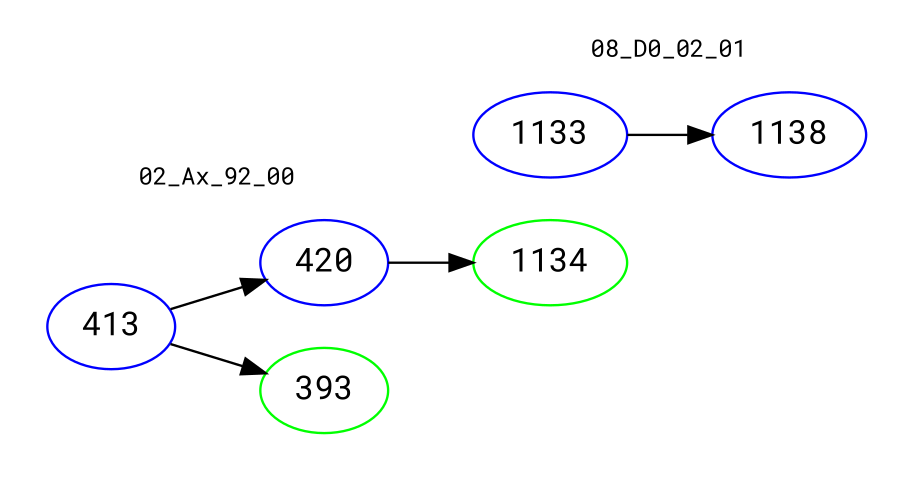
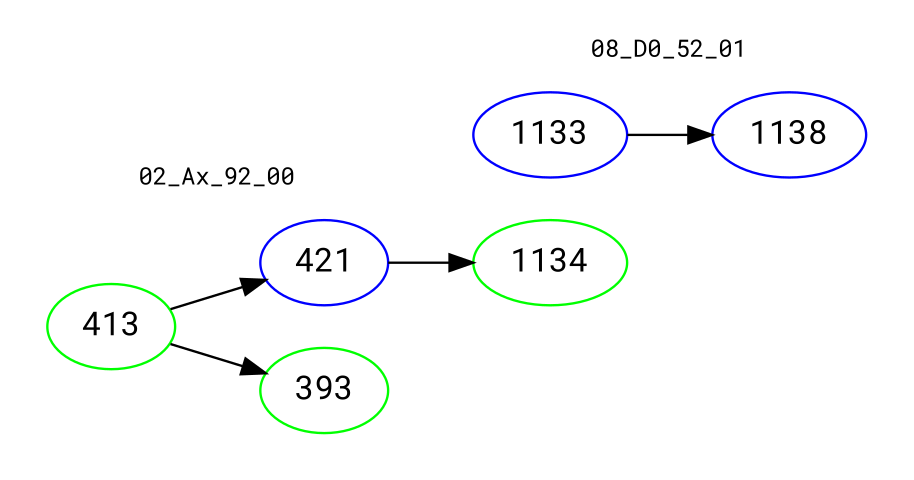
  digraph {
    fontname="Roboto Mono"
    rankdir=LR
    node [color=blue fontname="Roboto Mono"]
    edge [color=black fontname="Roboto Mono"]
-   n1 [label=413]
+   n1 [color=green label=413]
    n2 [color=green label=393]
-   n3 [label=420]
+   n3 [label=421]
    n4 [label=1133]
    n5 [label=1138]
    n6 [color=green label=1134]
    subgraph cluster_1 {
      color=white
      fontsize=10
      label="02_Ax_92_00"
      n1
      n2
      n3
    }
    subgraph cluster_2 {
      color=white
      fontsize=10
-     label="08_D0_02_01"
+     label="08_D0_52_01"
      n4
      n5
      n6
    }
    n1 -> n2
    n1 -> n3
    n3 -> n6
    n4 -> n5
  }
